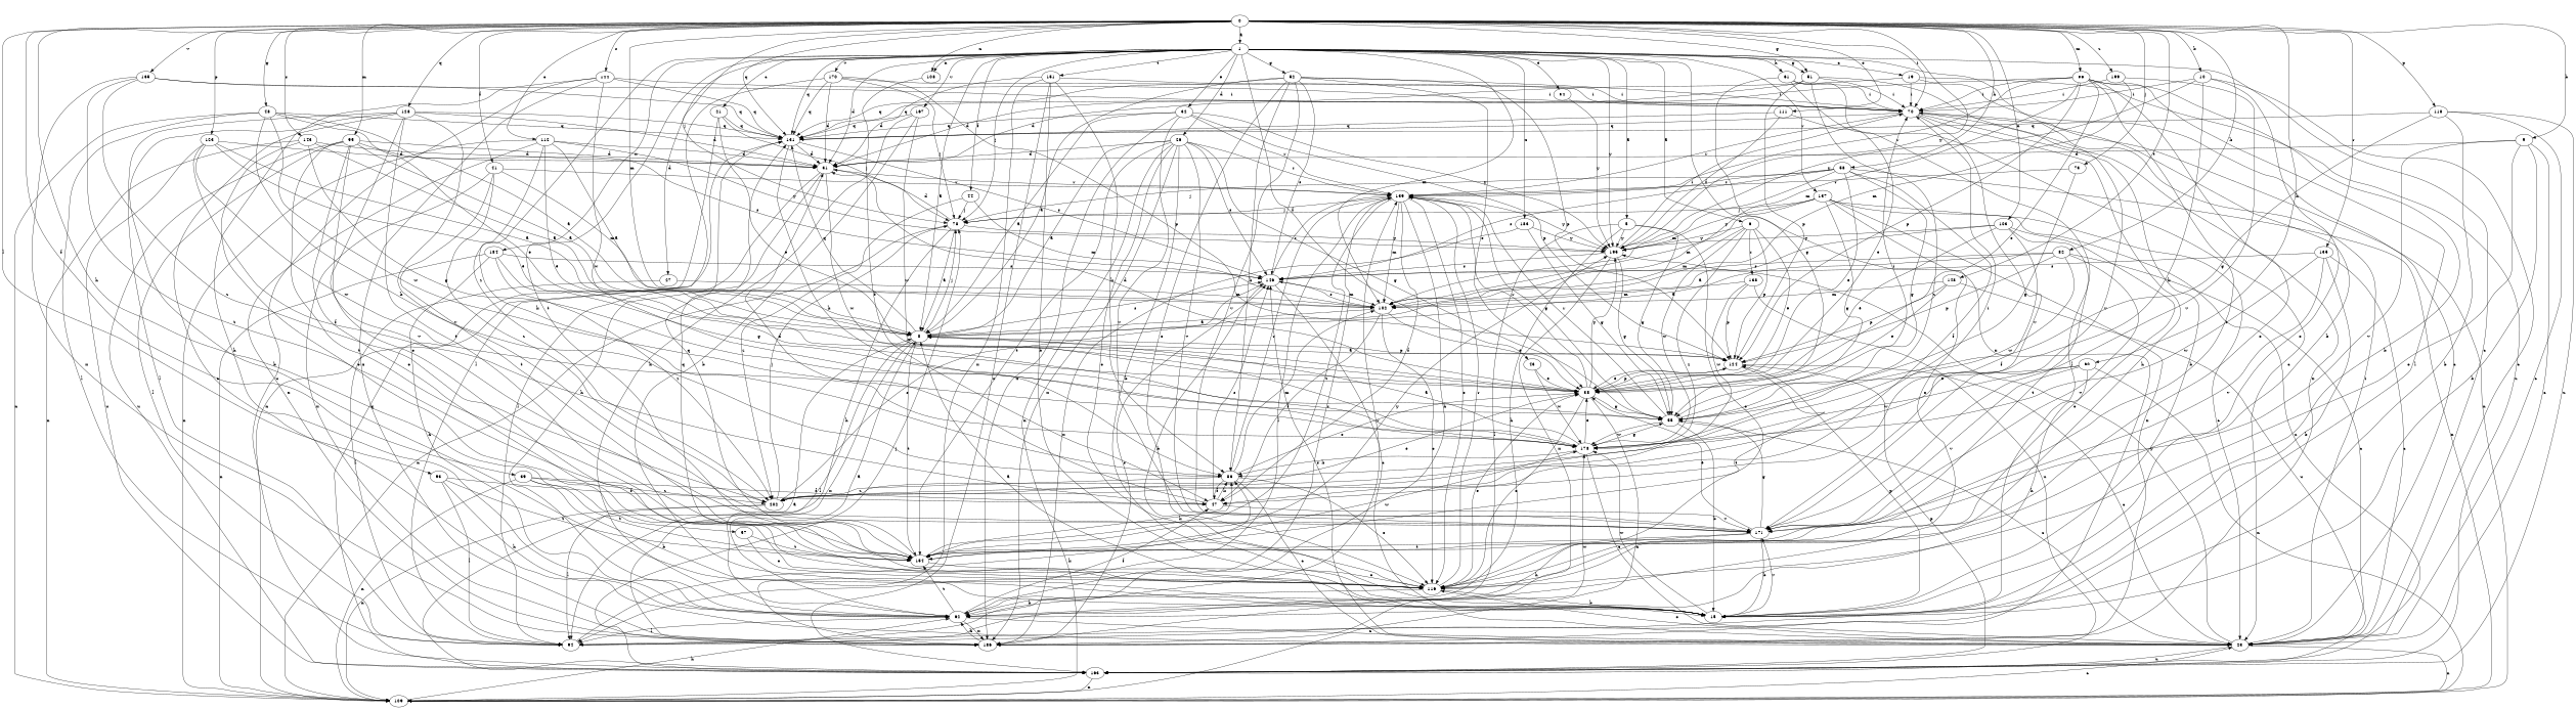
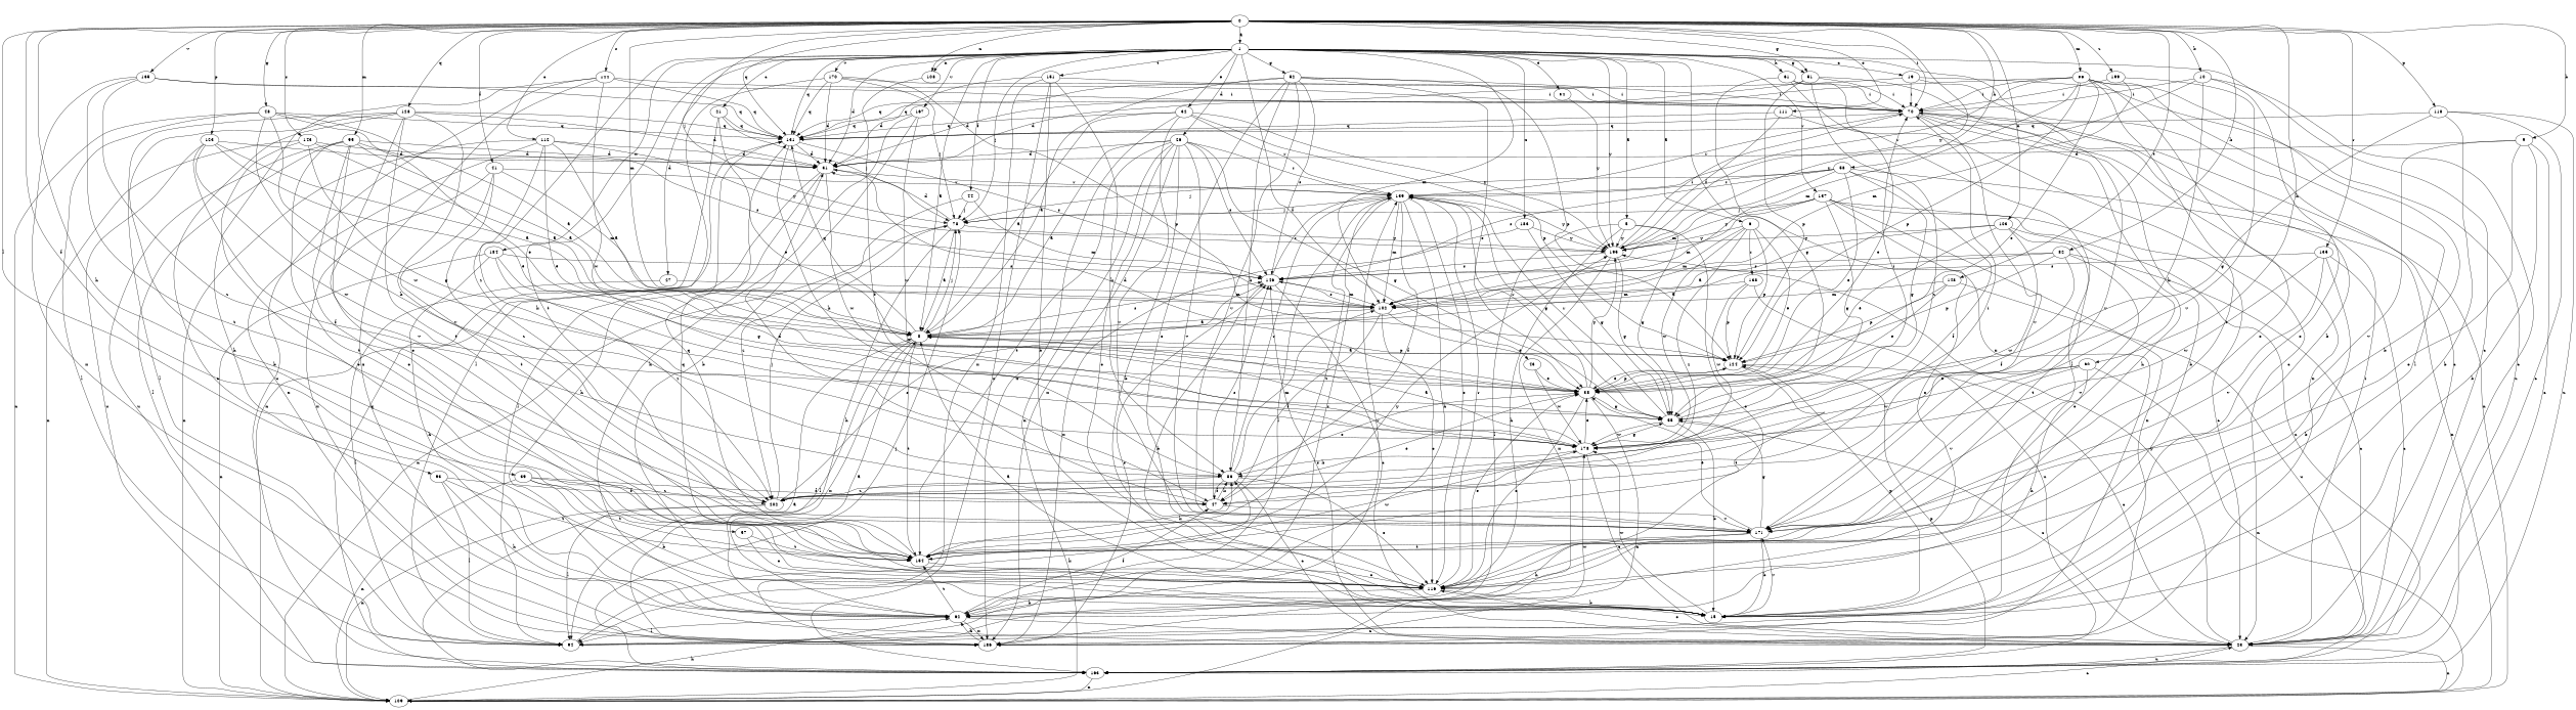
  strict digraph {
    0
    1
    9
    10
    39
    41
    48
    51
    57
    58
    60
    70
-   73
    78
    82
    93
    95
    96
    102
    103
    108
    111
    112
    118
    123
    128
    131
    135
    143
    144
    148
    165
    195
    199
    5
    6
    8
    15
    19
    21
    23
    26
    27
    31
    32
    34
    43
    44
    52
    61
    137
    151
    154
    167
    170
    183
    184
    186
    202
    116
    171
    86
    109
    47
    139
    94
    38
    178
    124
    55
    146
    62
    163
    138
    0 -> 1 [label=a]
    0 -> 9 [label=b]
    0 -> 10 [label=b]
    0 -> 39 [label=f]
    0 -> 41 [label=f]
    0 -> 48 [label=g]
    0 -> 51 [label=g]
    0 -> 57 [label=h]
    0 -> 58 [label=h]
    0 -> 60 [label=h]
    0 -> 70 [label=i]
-   0 -> 73 [label=j]
    0 -> 78 [label=j]
    0 -> 82 [label=k]
    0 -> 93 [label=l]
    0 -> 95 [label=m]
    0 -> 96 [label=m]
    0 -> 102 [label=m]
    0 -> 103 [label=n]
    0 -> 108 [label=n]
    0 -> 111 [label=o]
    0 -> 112 [label=o]
    0 -> 118 [label=p]
    0 -> 123 [label=p]
    0 -> 128 [label=q]
    0 -> 131 [label=q]
    0 -> 135 [label=r]
    0 -> 143 [label=s]
    0 -> 144 [label=s]
    0 -> 148 [label=t]
    0 -> 165 [label=v]
    0 -> 195 [label=y]
    0 -> 199 [label=z]
    1 -> 51 [label=g]
    1 -> 78 [label=j]
    1 -> 102 [label=m]
    1 -> 108 [label=n]
    1 -> 131 [label=q]
    1 -> 195 [label=y]
    1 -> 5 [label=a]
    1 -> 6 [label=a]
    1 -> 8 [label=a]
    1 -> 15 [label=b]
    1 -> 19 [label=c]
    1 -> 21 [label=c]
    1 -> 23 [label=c]
    1 -> 26 [label=d]
    1 -> 27 [label=d]
    1 -> 31 [label=d]
    1 -> 32 [label=e]
    1 -> 34 [label=e]
    1 -> 43 [label=f]
    1 -> 44 [label=f]
    1 -> 52 [label=g]
    1 -> 61 [label=h]
    1 -> 137 [label=r]
    1 -> 151 [label=t]
    1 -> 154 [label=t]
    1 -> 167 [label=v]
    1 -> 170 [label=v]
    1 -> 183 [label=x]
    1 -> 184 [label=x]
    1 -> 186 [label=x]
    1 -> 202 [label=z]
    9 -> 15 [label=b]
    9 -> 23 [label=c]
    9 -> 31 [label=d]
    9 -> 116 [label=o]
    9 -> 171 [label=v]
    10 -> 70 [label=i]
    10 -> 195 [label=y]
    10 -> 23 [label=c]
    10 -> 116 [label=o]
    10 -> 86 [label=k]
    39 -> 15 [label=b]
    39 -> 154 [label=t]
    39 -> 202 [label=z]
    39 -> 109 [label=n]
    39 -> 47 [label=f]
    41 -> 102 [label=m]
    41 -> 154 [label=t]
    41 -> 186 [label=x]
    41 -> 202 [label=z]
    41 -> 139 [label=r]
    48 -> 131 [label=q]
    48 -> 8 [label=a]
    48 -> 86 [label=k]
    48 -> 109 [label=n]
    48 -> 94 [label=l]
    48 -> 38 [label=e]
    48 -> 178 [label=w]
    51 -> 70 [label=i]
    51 -> 31 [label=d]
    51 -> 202 [label=z]
    51 -> 171 [label=v]
    51 -> 124 [label=p]
    57 -> 154 [label=t]
    57 -> 116 [label=o]
    58 -> 78 [label=j]
    58 -> 102 [label=m]
    58 -> 109 [label=n]
    58 -> 47 [label=f]
    58 -> 139 [label=r]
    58 -> 38 [label=e]
    58 -> 55 [label=g]
    58 -> 146 [label=s]
    60 -> 171 [label=v]
    60 -> 109 [label=n]
    60 -> 38 [label=e]
    60 -> 178 [label=w]
    60 -> 62 [label=h]
    70 -> 131 [label=q]
    70 -> 15 [label=b]
    70 -> 186 [label=x]
    70 -> 171 [label=v]
    70 -> 109 [label=n]
    70 -> 139 [label=r]
    70 -> 62 [label=h]
-   73 -> 139 [label=r]
-   73 -> 55 [label=g]
    78 -> 195 [label=y]
    78 -> 8 [label=a]
    78 -> 31 [label=d]
    78 -> 109 [label=n]
    78 -> 62 [label=h]
    82 -> 8 [label=a]
    82 -> 23 [label=c]
    82 -> 171 [label=v]
    82 -> 178 [label=w]
    82 -> 124 [label=p]
    82 -> 146 [label=s]
    93 -> 154 [label=t]
    93 -> 47 [label=f]
    93 -> 94 [label=l]
    93 -> 62 [label=h]
    95 -> 8 [label=a]
    95 -> 31 [label=d]
    95 -> 154 [label=t]
    95 -> 116 [label=o]
    95 -> 171 [label=v]
    95 -> 94 [label=l]
    95 -> 146 [label=s]
    95 -> 163 [label=u]
    96 -> 70 [label=i]
    96 -> 102 [label=m]
    96 -> 15 [label=b]
    96 -> 31 [label=d]
    96 -> 154 [label=t]
    96 -> 116 [label=o]
    96 -> 139 [label=r]
    96 -> 94 [label=l]
    96 -> 38 [label=e]
    96 -> 124 [label=p]
    102 -> 8 [label=a]
    102 -> 116 [label=o]
    102 -> 47 [label=f]
    102 -> 38 [label=e]
    102 -> 146 [label=s]
    103 -> 195 [label=y]
    103 -> 8 [label=a]
    103 -> 154 [label=t]
    103 -> 116 [label=o]
    103 -> 47 [label=f]
    103 -> 38 [label=e]
    108 -> 47 [label=f]
    111 -> 131 [label=q]
    111 -> 195 [label=f]
    111 -> 38 [label=e]
    112 -> 195 [label=y]
    112 -> 8 [label=a]
    112 -> 31 [label=d]
    112 -> 186 [label=x]
    112 -> 86 [label=k]
    112 -> 109 [label=n]
    112 -> 38 [label=e]
    118 -> 131 [label=q]
    118 -> 15 [label=b]
    118 -> 23 [label=c]
    118 -> 55 [label=g]
    118 -> 163 [label=u]
    123 -> 8 [label=a]
    123 -> 31 [label=d]
    123 -> 47 [label=f]
    123 -> 38 [label=e]
    123 -> 178 [label=w]
    123 -> 163 [label=u]
    128 -> 131 [label=q]
    128 -> 15 [label=b]
    128 -> 23 [label=c]
    128 -> 31 [label=d]
    128 -> 154 [label=t]
    128 -> 116 [label=o]
    128 -> 171 [label=v]
    128 -> 94 [label=l]
    131 -> 31 [label=d]
    131 -> 86 [label=k]
    131 -> 146 [label=s]
    135 -> 15 [label=b]
    135 -> 23 [label=c]
    135 -> 171 [label=v]
    135 -> 178 [label=w]
    135 -> 146 [label=s]
    143 -> 8 [label=a]
    143 -> 31 [label=d]
    143 -> 116 [label=o]
    143 -> 109 [label=n]
    143 -> 55 [label=g]
    144 -> 70 [label=i]
    144 -> 131 [label=q]
    144 -> 186 [label=x]
    144 -> 178 [label=w]
    144 -> 62 [label=h]
    144 -> 163 [label=u]
    148 -> 102 [label=m]
    148 -> 38 [label=e]
    148 -> 124 [label=p]
    148 -> 163 [label=u]
    165 -> 70 [label=i]
    165 -> 131 [label=q]
    165 -> 154 [label=t]
    165 -> 186 [label=x]
    165 -> 202 [label=z]
    195 -> 70 [label=i]
    195 -> 186 [label=x]
    195 -> 55 [label=g]
    195 -> 146 [label=s]
    199 -> 70 [label=i]
    199 -> 102 [label=m]
    199 -> 171 [label=v]
    5 -> 195 [label=y]
    5 -> 116 [label=o]
    5 -> 94 [label=l]
    5 -> 55 [label=g]
    5 -> 62 [label=h]
    6 -> 102 [label=m]
    6 -> 195 [label=y]
    6 -> 202 [label=z]
    6 -> 38 [label=e]
    6 -> 178 [label=w]
    6 -> 124 [label=p]
    6 -> 138 [label=r]
    8 -> 78 [label=j]
    8 -> 131 [label=q]
    8 -> 154 [label=t]
    8 -> 186 [label=x]
    8 -> 94 [label=l]
    8 -> 124 [label=p]
    8 -> 146 [label=s]
    15 -> 8 [label=a]
    15 -> 171 [label=v]
    15 -> 178 [label=w]
    15 -> 124 [label=p]
    19 -> 70 [label=i]
    19 -> 131 [label=q]
    19 -> 23 [label=c]
    19 -> 163 [label=u]
    21 -> 78 [label=j]
    21 -> 131 [label=q]
    21 -> 109 [label=n]
    21 -> 38 [label=e]
    23 -> 70 [label=i]
    23 -> 195 [label=y]
    23 -> 116 [label=o]
    23 -> 109 [label=n]
    23 -> 146 [label=s]
    23 -> 163 [label=u]
    26 -> 8 [label=a]
    26 -> 15 [label=b]
    26 -> 31 [label=d]
    26 -> 154 [label=t]
    26 -> 186 [label=x]
    26 -> 116 [label=o]
    26 -> 171 [label=v]
    26 -> 109 [label=n]
    26 -> 139 [label=r]
    26 -> 55 [label=g]
    26 -> 146 [label=s]
    27 -> 102 [label=m]
    27 -> 94 [label=l]
    31 -> 139 [label=r]
    31 -> 94 [label=l]
    31 -> 178 [label=w]
    31 -> 62 [label=h]
    32 -> 131 [label=q]
    32 -> 195 [label=y]
    32 -> 8 [label=a]
    32 -> 186 [label=x]
    32 -> 171 [label=v]
    32 -> 139 [label=r]
    32 -> 124 [label=p]
    34 -> 195 [label=y]
    43 -> 38 [label=e]
    43 -> 178 [label=w]
    44 -> 78 [label=j]
    44 -> 102 [label=m]
    44 -> 202 [label=z]
    52 -> 70 [label=i]
    52 -> 131 [label=q]
    52 -> 8 [label=a]
    52 -> 116 [label=o]
    52 -> 171 [label=v]
    52 -> 86 [label=k]
    52 -> 38 [label=e]
    52 -> 124 [label=p]
    52 -> 146 [label=s]
    61 -> 70 [label=i]
    61 -> 23 [label=c]
    61 -> 94 [label=l]
    61 -> 55 [label=g]
    137 -> 78 [label=j]
    137 -> 102 [label=m]
    137 -> 195 [label=y]
    137 -> 23 [label=c]
    137 -> 186 [label=x]
    137 -> 116 [label=o]
    137 -> 55 [label=g]
    137 -> 163 [label=u]
    151 -> 70 [label=i]
    151 -> 15 [label=b]
    151 -> 31 [label=d]
    151 -> 186 [label=x]
    151 -> 86 [label=k]
    151 -> 163 [label=u]
    154 -> 131 [label=q]
    154 -> 195 [label=y]
    154 -> 116 [label=o]
    154 -> 86 [label=k]
    154 -> 178 [label=w]
    167 -> 131 [label=q]
    167 -> 15 [label=b]
    167 -> 178 [label=w]
    167 -> 62 [label=h]
    170 -> 70 [label=i]
    170 -> 78 [label=j]
    170 -> 131 [label=q]
    170 -> 31 [label=d]
    170 -> 94 [label=l]
    170 -> 124 [label=p]
    183 -> 195 [label=y]
    183 -> 186 [label=x]
    183 -> 55 [label=g]
    184 -> 202 [label=z]
    184 -> 109 [label=n]
    184 -> 55 [label=g]
    184 -> 146 [label=s]
    184 -> 62 [label=h]
    186 -> 178 [label=w]
    186 -> 146 [label=s]
    186 -> 62 [label=h]
    202 -> 70 [label=i]
    202 -> 78 [label=j]
    202 -> 109 [label=n]
    202 -> 94 [label=l]
    202 -> 38 [label=e]
    202 -> 146 [label=s]
    116 -> 131 [label=q]
    116 -> 15 [label=b]
    116 -> 139 [label=r]
    116 -> 38 [label=e]
    116 -> 62 [label=h]
    171 -> 15 [label=b]
    171 -> 154 [label=t]
    171 -> 38 [label=e]
    171 -> 55 [label=g]
    171 -> 62 [label=h]
    86 -> 102 [label=m]
    86 -> 23 [label=c]
    86 -> 202 [label=z]
    86 -> 116 [label=o]
    86 -> 47 [label=f]
    86 -> 139 [label=r]
    86 -> 38 [label=e]
    109 -> 23 [label=c]
    109 -> 62 [label=h]
    47 -> 31 [label=d]
    47 -> 171 [label=v]
    47 -> 86 [label=k]
    47 -> 146 [label=s]
    139 -> 78 [label=j]
    139 -> 102 [label=m]
    139 -> 195 [label=y]
    139 -> 154 [label=t]
    139 -> 116 [label=o]
    139 -> 47 [label=f]
    139 -> 94 [label=l]
    139 -> 55 [label=g]
    139 -> 62 [label=h]
    94 -> 86 [label=k]
    94 -> 139 [label=r]
    38 -> 195 [label=y]
    38 -> 31 [label=d]
    38 -> 116 [label=o]
    38 -> 109 [label=n]
    38 -> 139 [label=r]
    38 -> 124 [label=p]
    38 -> 55 [label=g]
    178 -> 8 [label=a]
    178 -> 23 [label=c]
    178 -> 86 [label=k]
    178 -> 38 [label=e]
    178 -> 55 [label=g]
    124 -> 8 [label=a]
    124 -> 23 [label=c]
    124 -> 154 [label=t]
    124 -> 38 [label=e]
    55 -> 70 [label=i]
    55 -> 15 [label=b]
    55 -> 23 [label=c]
    55 -> 139 [label=r]
    55 -> 178 [label=w]
    146 -> 102 [label=m]
    146 -> 15 [label=b]
    146 -> 23 [label=c]
    146 -> 139 [label=r]
    62 -> 8 [label=a]
    62 -> 23 [label=c]
    62 -> 154 [label=t]
    62 -> 186 [label=x]
    62 -> 47 [label=f]
    62 -> 139 [label=r]
    62 -> 94 [label=l]
    163 -> 78 [label=j]
    163 -> 131 [label=q]
    163 -> 8 [label=a]
    163 -> 109 [label=n]
    163 -> 124 [label=p]
    138 -> 102 [label=m]
    138 -> 178 [label=w]
    138 -> 124 [label=p]
    138 -> 163 [label=u]
  }
